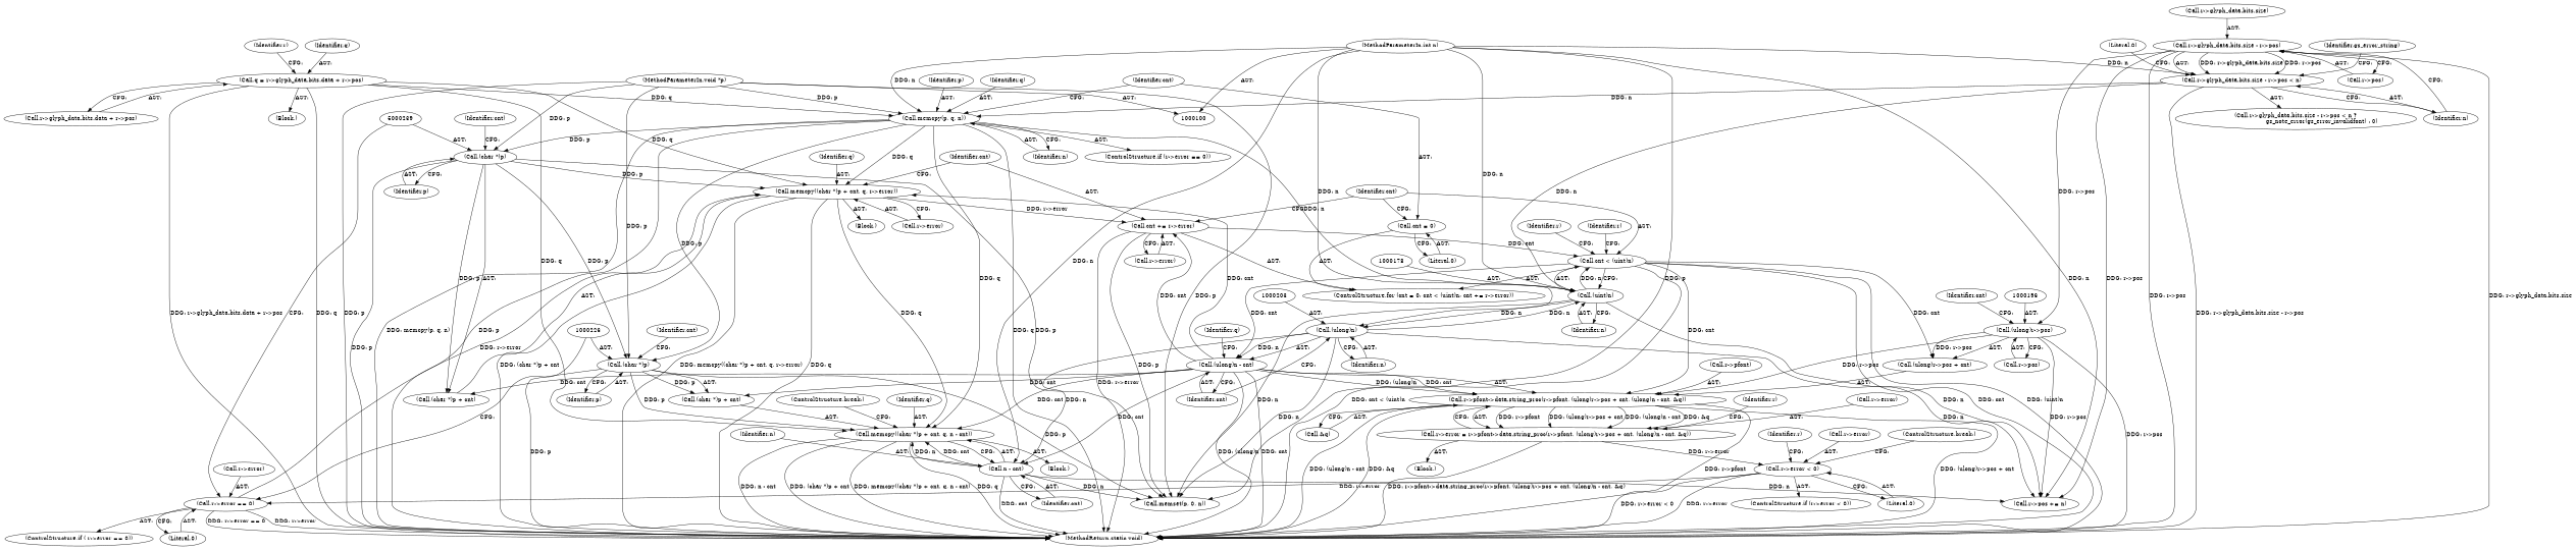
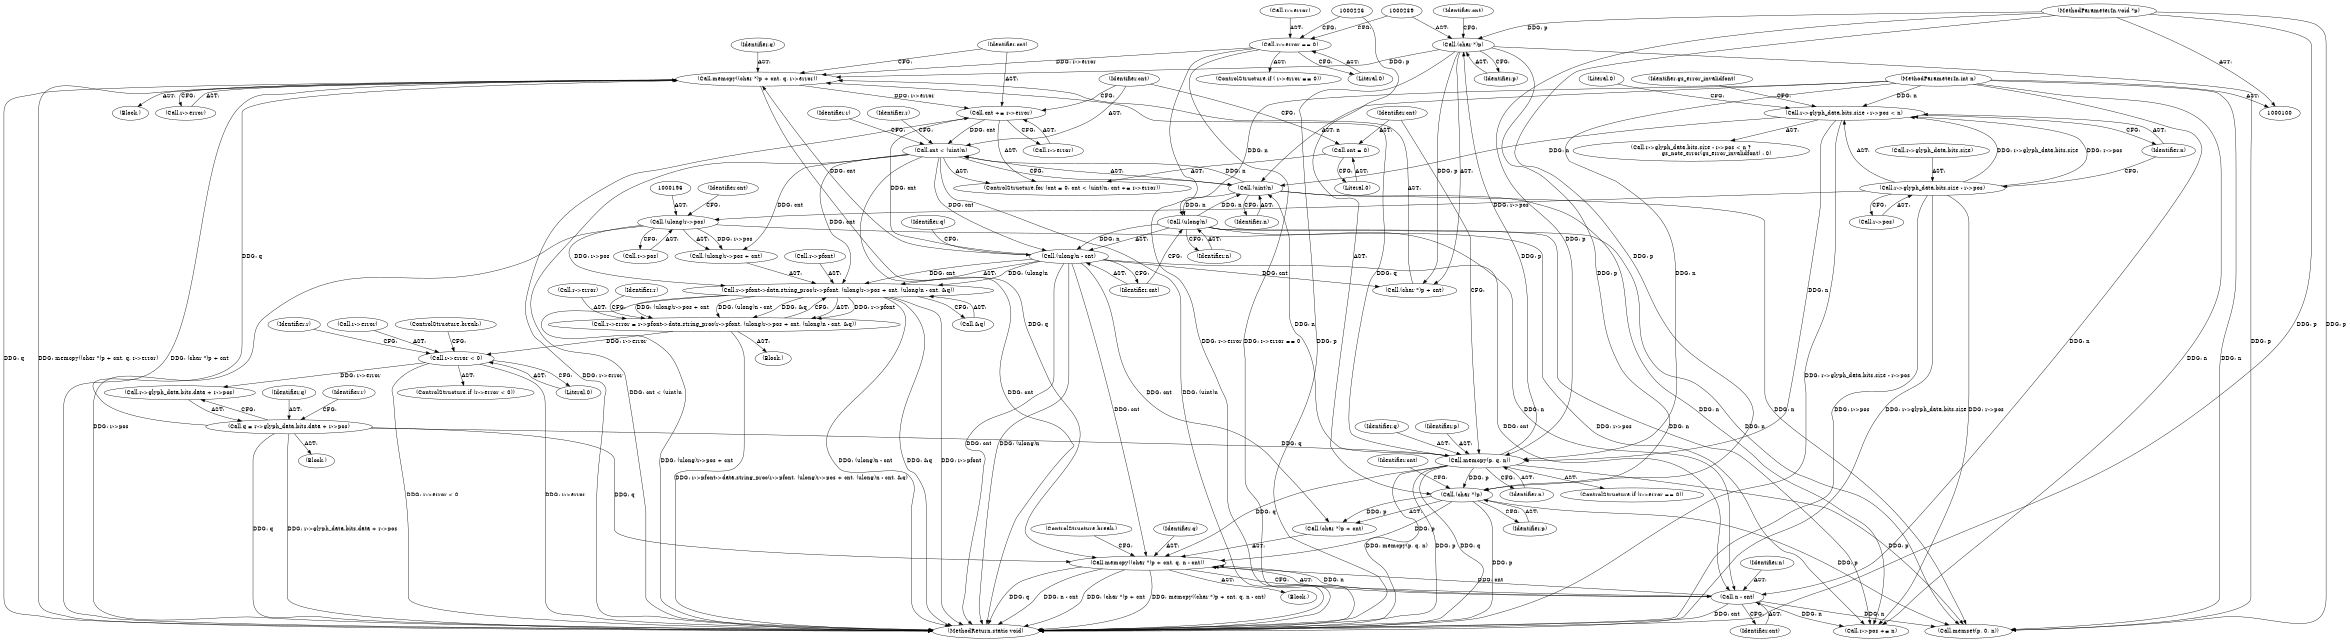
  digraph {
    n1 [label="(Call,memcpy((char *)p + cnt, q, n - cnt))"]
    n2 [label="(Call,n - cnt)"]
    n3 [label="(MethodReturn,static void)"]
    n4 [label="(Block,)"]
    n5 [label="(Call,memset(p, 0, n))"]
    n6 [label="(Call,r->pos += n)"]
    n7 [label="(Identifier,cnt)"]
    n8 [label="(Call,(char *)p)"]
    n9 [label="(Identifier,p)"]
    n10 [label="(Call,(char *)p + cnt)"]
    n11 [label="(Call,(char *)p)"]
    n12 [label="(Call,memcpy((char *)p + cnt, q, r->error))"]
    n13 [label="(Call,(char *)p + cnt)"]
    n14 [label="(Identifier,p)"]
    n15 [label="(Call,cnt += r->error)"]
    n16 [label="(Block,)"]
    n17 [label="(Call,r->error)"]
    n18 [label="(Call,memcpy(p, q, n))"]
    n19 [label="(Call,(uint)n)"]
    n20 [label="(Identifier,n)"]
    n21 [label="(ControlStructure,if (r->error == 0))"]
    n22 [label="(Call,(ulong)n)"]
    n23 [label="(Call,cnt < (uint)n)"]
    n24 [label="(Identifier,n)"]
    n25 [label="(MethodParameterIn,void *p)"]
    1000100
    n27 [label="(Call,q = r->glyph_data.bits.data + r->pos)"]
    n28 [label="(Call,r->glyph_data.bits.data + r->pos)"]
    n29 [label="(Block,)"]
    n30 [label="(Call,r->glyph_data.bits.size - r->pos < n)"]
    n31 [label="(Call,r->glyph_data.bits.size - r->pos < n ?\n                             gs_note_error(gs_error_invalidfont) : 0)"]
    n32 [label="(Identifier,n)"]
    n33 [label="(Call,r->glyph_data.bits.size - r->pos)"]
    n34 [label="(Call,(ulong)r->pos)"]
    n35 [label="(Call,r->pos)"]
    n36 [label="(Call,r->pfont->data.string_proc(r->pfont, (ulong)r->pos + cnt, (ulong)n - cnt, &q))"]
    n37 [label="(Call,(ulong)r->pos + cnt)"]
    n38 [label="(Call,r->pos)"]
    n39 [label="(MethodParameterIn,int n)"]
    n40 [label="(Call,(ulong)n - cnt)"]
    n41 [label="(Identifier,n)"]
    n42 [label="(Identifier,cnt)"]
    n43 [label="(ControlStructure,for (cnt = 0; cnt < (uint)n; cnt += r->error))"]
    n44 [label="(Call,r->error)"]
    n45 [label="(Call,r->error = r->pfont->data.string_proc(r->pfont, (ulong)r->pos + cnt, (ulong)n - cnt, &q))"]
    n46 [label="(Call,&q)"]
    n47 [label="(Call,r->error == 0)"]
    n48 [label="(ControlStructure,if ( r->error == 0))"]
    n49 [label="(Literal,0)"]
    n50 [label="(Call,r->error < 0)"]
    n51 [label="(Literal,0)"]
    n52 [label="(ControlStructure,if (r->error < 0))"]
    n53 [label="(Block,)"]
    n54 [label="(Call,cnt = 0)"]
    n55 [label="(Literal,0)"]
    n56 [label="(Identifier,r)"]
    n57 [label="(Literal,0)"]
    n58 [label="(Call,r->pfont)"]
    n59 [label="(Call,r->error)"]
    n60 [label="(ControlStructure,break;)"]
    n61 [label="(Identifier,q)"]
    n62 [label="(Call,r->error)"]
    n63 [label="(Identifier,q)"]
    n64 [label="(ControlStructure,break;)"]
    n65 [label="(Identifier,cnt)"]
    n66 [label="(Identifier,p)"]
    n67 [label="(Identifier,q)"]
    n68 [label="(Identifier,n)"]
    n69 [label="(Identifier,r)"]
    n70 [label="(Identifier,q)"]
    n71 [label="(Identifier,cnt)"]
-   n72 [label="(Identifier,gs_error_string)"]
+   n72 [label="(Identifier,gs_error_invalidfont)"]
    n73 [label="(Identifier,r)"]
    n74 [label="(Identifier,r)"]
    n75 [label="(Identifier,cnt)"]
    n76 [label="(Identifier,cnt)"]
    n77 [label="(Identifier,cnt)"]
    n78 [label="(Identifier,cnt)"]
    n79 [label="(Identifier,q)"]
    n80 [label="(Call,r->glyph_data.bits.size)"]
    n81 [label="(Identifier,r)"]
    n82 [label="(Call,r->error)"]
    1000226
-   1000239 [label=5000239]
-   1000203
-   1000178
+   1000239
    1000196
    n1 -> n2 [label="CFG: "]
    n1 -> n3 [label="DDG: memcpy((char *)p + cnt, q, n - cnt)"]
    n1 -> n3 [label="DDG: q"]
    n1 -> n3 [label="DDG: n - cnt"]
    n1 -> n3 [label="DDG: (char *)p + cnt"]
    n1 -> n4 [label="AST: "]
    n2 -> n1 [label="AST: "]
    n2 -> n1 [label="DDG: n"]
    n2 -> n1 [label="DDG: cnt"]
    n2 -> n3 [label="DDG: cnt"]
    n2 -> n5 [label="DDG: n"]
    n2 -> n6 [label="DDG: n"]
    n2 -> n7 [label="CFG: "]
    n7 -> n2 [label="AST: "]
    n8 -> n1 [label="DDG: p"]
    n8 -> n3 [label="DDG: p"]
    n8 -> n5 [label="DDG: p"]
    n8 -> n9 [label="CFG: "]
    n8 -> n10 [label="AST: "]
    n8 -> n10 [label="DDG: p"]
    n9 -> n8 [label="AST: "]
    n10 -> n1 [label="AST: "]
    n11 -> n3 [label="DDG: p"]
    n11 -> n5 [label="DDG: p"]
    n11 -> n8 [label="DDG: p"]
    n11 -> n12 [label="DDG: p"]
    n11 -> n13 [label="AST: "]
    n11 -> n13 [label="DDG: p"]
    n11 -> n14 [label="CFG: "]
    n12 -> n1 [label="DDG: q"]
    n12 -> n3 [label="DDG: (char *)p + cnt"]
    n12 -> n3 [label="DDG: memcpy((char *)p + cnt, q, r->error)"]
    n12 -> n3 [label="DDG: q"]
    n12 -> n15 [label="DDG: r->error"]
    n12 -> n16 [label="AST: "]
    n12 -> n17 [label="CFG: "]
    n13 -> n12 [label="AST: "]
    n14 -> n11 [label="AST: "]
    n15 -> n3 [label="DDG: r->error"]
    n15 -> n23 [label="DDG: cnt"]
    n15 -> n43 [label="AST: "]
    n15 -> n44 [label="CFG: "]
    n17 -> n12 [label="AST: "]
    n18 -> n1 [label="DDG: q"]
    n18 -> n3 [label="DDG: q"]
    n18 -> n3 [label="DDG: memcpy(p, q, n)"]
    n18 -> n3 [label="DDG: p"]
-   n15 -> n5 [label="DDG: p"]
+   n18 -> n5 [label="DDG: p"]
    n18 -> n8 [label="DDG: p"]
    n18 -> n11 [label="DDG: p"]
    n18 -> n12 [label="DDG: q"]
    n18 -> n19 [label="DDG: n"]
    n18 -> n20 [label="CFG: "]
    n18 -> n21 [label="AST: "]
    n19 -> n5 [label="DDG: n"]
    n19 -> n6 [label="DDG: n"]
    n19 -> n22 [label="DDG: n"]
    n19 -> n23 [label="AST: "]
    n19 -> n23 [label="DDG: n"]
    n19 -> n24 [label="CFG: "]
    n20 -> n18 [label="AST: "]
    n22 -> n2 [label="DDG: n"]
    n22 -> n5 [label="DDG: n"]
    n22 -> n6 [label="DDG: n"]
    n22 -> n19 [label="DDG: n"]
    n22 -> n40 [label="AST: "]
    n22 -> n40 [label="DDG: n"]
    n22 -> n41 [label="CFG: "]
    n23 -> n3 [label="DDG: cnt"]
    n23 -> n3 [label="DDG: (uint)n"]
    n23 -> n3 [label="DDG: cnt < (uint)n"]
    n23 -> n19 [label="CFG: "]
    n23 -> n36 [label="DDG: cnt"]
    n23 -> n37 [label="DDG: cnt"]
    n23 -> n40 [label="DDG: cnt"]
    n23 -> n43 [label="AST: "]
    n24 -> n19 [label="AST: "]
    n25 -> n3 [label="DDG: p"]
    n25 -> n5 [label="DDG: p"]
    n25 -> n8 [label="DDG: p"]
    n25 -> n11 [label="DDG: p"]
    n25 -> n18 [label="DDG: p"]
    n25 -> 1000100 [label="AST: "]
    n27 -> n1 [label="DDG: q"]
    n27 -> n3 [label="DDG: r->glyph_data.bits.data + r->pos"]
    n27 -> n3 [label="DDG: q"]
    n27 -> n12 [label="DDG: q"]
    n27 -> n18 [label="DDG: q"]
    n27 -> n28 [label="CFG: "]
    n27 -> n29 [label="AST: "]
    n28 -> n27 [label="AST: "]
    n30 -> n3 [label="DDG: r->glyph_data.bits.size - r->pos"]
    n30 -> n18 [label="DDG: n"]
    n30 -> n19 [label="DDG: n"]
    n30 -> n31 [label="AST: "]
    n30 -> n32 [label="CFG: "]
    n32 -> n30 [label="AST: "]
    n32 -> n33 [label="CFG: "]
    n33 -> n3 [label="DDG: r->pos"]
    n33 -> n3 [label="DDG: r->glyph_data.bits.size"]
    n33 -> n6 [label="DDG: r->pos"]
    n33 -> n30 [label="AST: "]
    n33 -> n30 [label="DDG: r->glyph_data.bits.size"]
    n33 -> n30 [label="DDG: r->pos"]
    n33 -> n34 [label="DDG: r->pos"]
    n33 -> n35 [label="CFG: "]
    n34 -> n3 [label="DDG: r->pos"]
    n34 -> n6 [label="DDG: r->pos"]
    n34 -> n36 [label="DDG: r->pos"]
    n34 -> n37 [label="AST: "]
    n34 -> n37 [label="DDG: r->pos"]
    n34 -> n38 [label="CFG: "]
    n35 -> n33 [label="AST: "]
    n36 -> n3 [label="DDG: (ulong)r->pos + cnt"]
    n36 -> n3 [label="DDG: (ulong)n - cnt"]
    n36 -> n3 [label="DDG: &q"]
    n36 -> n3 [label="DDG: r->pfont"]
    n36 -> n45 [label="AST: "]
    n36 -> n45 [label="DDG: r->pfont"]
    n36 -> n45 [label="DDG: (ulong)r->pos + cnt"]
    n36 -> n45 [label="DDG: (ulong)n - cnt"]
    n36 -> n45 [label="DDG: &q"]
    n36 -> n46 [label="CFG: "]
    n37 -> n36 [label="AST: "]
    n38 -> n34 [label="AST: "]
    n39 -> n2 [label="DDG: n"]
-   n39 -> n5 [label="DDG: p"]
+   n39 -> n5 [label="DDG: n"]
    n39 -> n6 [label="DDG: n"]
    n39 -> n18 [label="DDG: n"]
-   n39 -> n19 [label="DDG: n"]
+   n39 -> n19 [label="AST: n"]
    n39 -> n22 [label="DDG: n"]
    n39 -> 1000100 [label="AST: "]
    n39 -> n30 [label="DDG: n"]
    n40 -> n1 [label="DDG: cnt"]
    n40 -> n2 [label="DDG: cnt"]
    n40 -> n3 [label="DDG: cnt"]
    n40 -> n3 [label="DDG: (ulong)n"]
    n40 -> n10 [label="DDG: cnt"]
    n40 -> n12 [label="DDG: cnt"]
    n40 -> n13 [label="DDG: cnt"]
    n40 -> n15 [label="DDG: cnt"]
    n40 -> n36 [label="AST: "]
    n40 -> n36 [label="DDG: (ulong)n"]
    n40 -> n36 [label="DDG: cnt"]
    n40 -> n42 [label="CFG: "]
    n41 -> n22 [label="AST: "]
    n42 -> n22 [label="CFG: "]
    n42 -> n40 [label="AST: "]
    n44 -> n15 [label="AST: "]
    n45 -> n3 [label="DDG: r->pfont->data.string_proc(r->pfont, (ulong)r->pos + cnt, (ulong)n - cnt, &q)"]
    n45 -> n36 [label="CFG: "]
    n45 -> n50 [label="DDG: r->error"]
    n45 -> n53 [label="AST: "]
    n46 -> n36 [label="AST: "]
    n47 -> n3 [label="DDG: r->error == 0"]
    n47 -> n3 [label="DDG: r->error"]
    n47 -> n12 [label="DDG: r->error"]
    n47 -> n48 [label="AST: "]
    n47 -> n49 [label="CFG: "]
    n49 -> n47 [label="AST: "]
    n50 -> n3 [label="DDG: r->error < 0"]
    n50 -> n3 [label="DDG: r->error"]
-   n50 -> n47 [label="DDG: r->error"]
+   n50 -> n28 [label="DDG: r->error"]
    n50 -> n51 [label="CFG: "]
    n50 -> n52 [label="AST: "]
    n51 -> n50 [label="AST: "]
    n54 -> n43 [label="AST: "]
    n54 -> n55 [label="CFG: "]
    n55 -> n54 [label="AST: "]
    n56 -> n27 [label="CFG: "]
    n57 -> n30 [label="CFG: "]
    n58 -> n36 [label="AST: "]
    n59 -> n50 [label="AST: "]
    n60 -> n1 [label="CFG: "]
    n61 -> n12 [label="AST: "]
    n62 -> n45 [label="AST: "]
    n63 -> n27 [label="AST: "]
    n64 -> n50 [label="CFG: "]
    n65 -> n12 [label="CFG: "]
    n65 -> n15 [label="AST: "]
    n66 -> n18 [label="AST: "]
    n67 -> n18 [label="AST: "]
    n68 -> n2 [label="AST: "]
    n69 -> n23 [label="CFG: "]
    n70 -> n1 [label="AST: "]
    n71 -> n18 [label="CFG: "]
    n71 -> n54 [label="AST: "]
    n72 -> n30 [label="CFG: "]
    n73 -> n50 [label="CFG: "]
    n74 -> n45 [label="CFG: "]
    n75 -> n15 [label="CFG: "]
    n75 -> n23 [label="AST: "]
    n75 -> n54 [label="CFG: "]
    n76 -> n11 [label="CFG: "]
    n77 -> n8 [label="CFG: "]
    n78 -> n34 [label="CFG: "]
    n79 -> n40 [label="CFG: "]
    n80 -> n33 [label="AST: "]
    n81 -> n23 [label="CFG: "]
    n82 -> n47 [label="AST: "]
    1000226 -> n8 [label="AST: "]
    1000226 -> n47 [label="CFG: "]
    1000239 -> n11 [label="AST: "]
    1000239 -> n47 [label="CFG: "]
-   1000203 -> n22 [label="AST: "]
-   1000178 -> n19 [label="AST: "]
    1000196 -> n34 [label="AST: "]
  }
